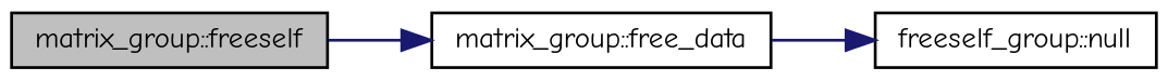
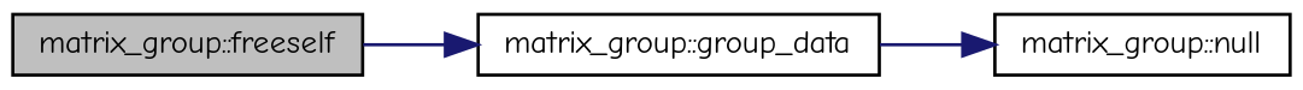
  digraph {
    fontname="Comic Neue"
    rankdir=LR
    node [color=black fillcolor=white fontname="Comic Neue" fontsize=10 shape=record style=filled]
    edge [color=midnightblue fontname="Comic Neue" fontsize=10 labelfontname=Helvetica labelfontsize=10 style=solid]
    n1 [fillcolor=grey75 fontcolor=black height=0.2 label="matrix_group::freeself" width=0.4]
-   n2 [height=0.2 label="matrix_group::free_data" width=0.4]
-   n3 [height=0.2 label="freeself_group::null" width=0.4]
+   n2 [height=0.2 label="matrix_group::group_data" width=0.4]
+   n3 [height=0.2 label="matrix_group::null" width=0.4]
    n1 -> n2
    n2 -> n3
  }
